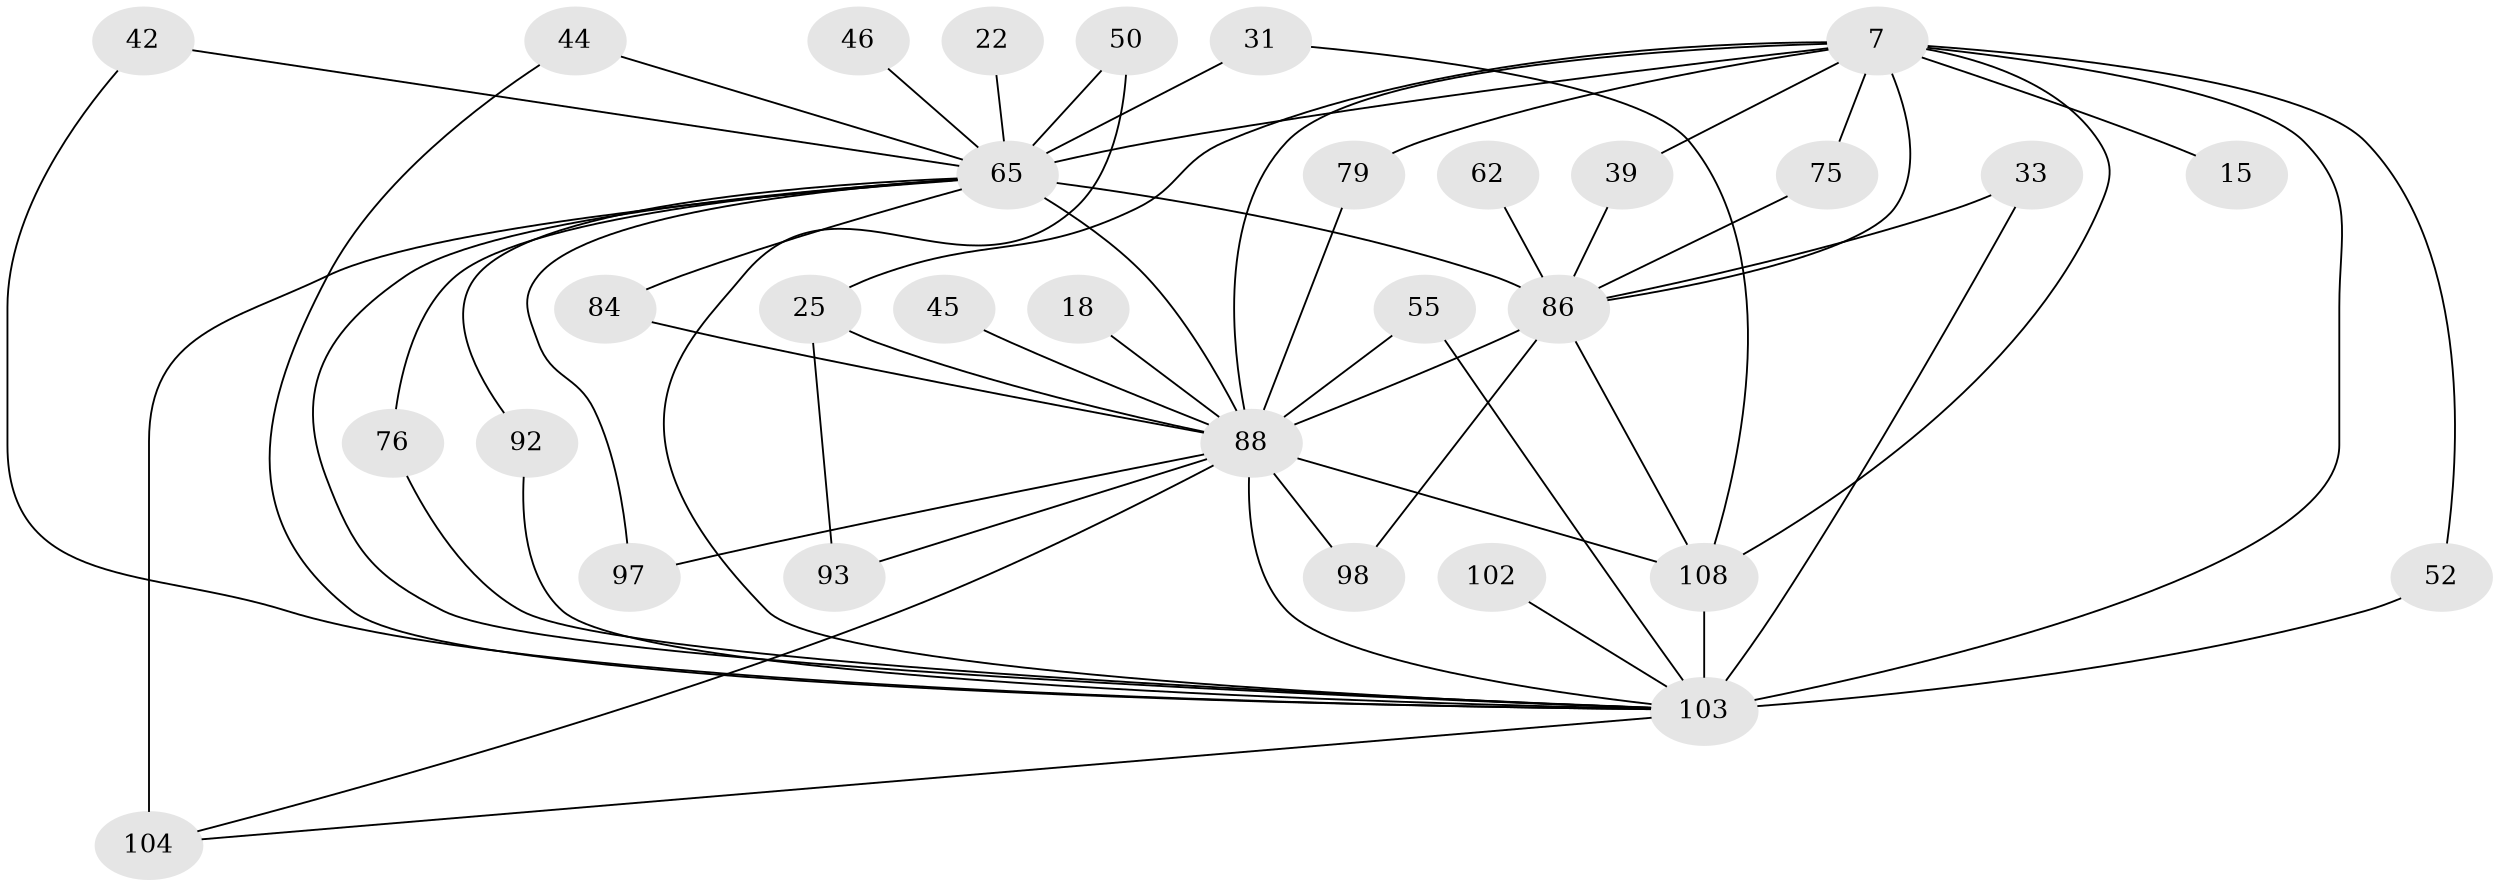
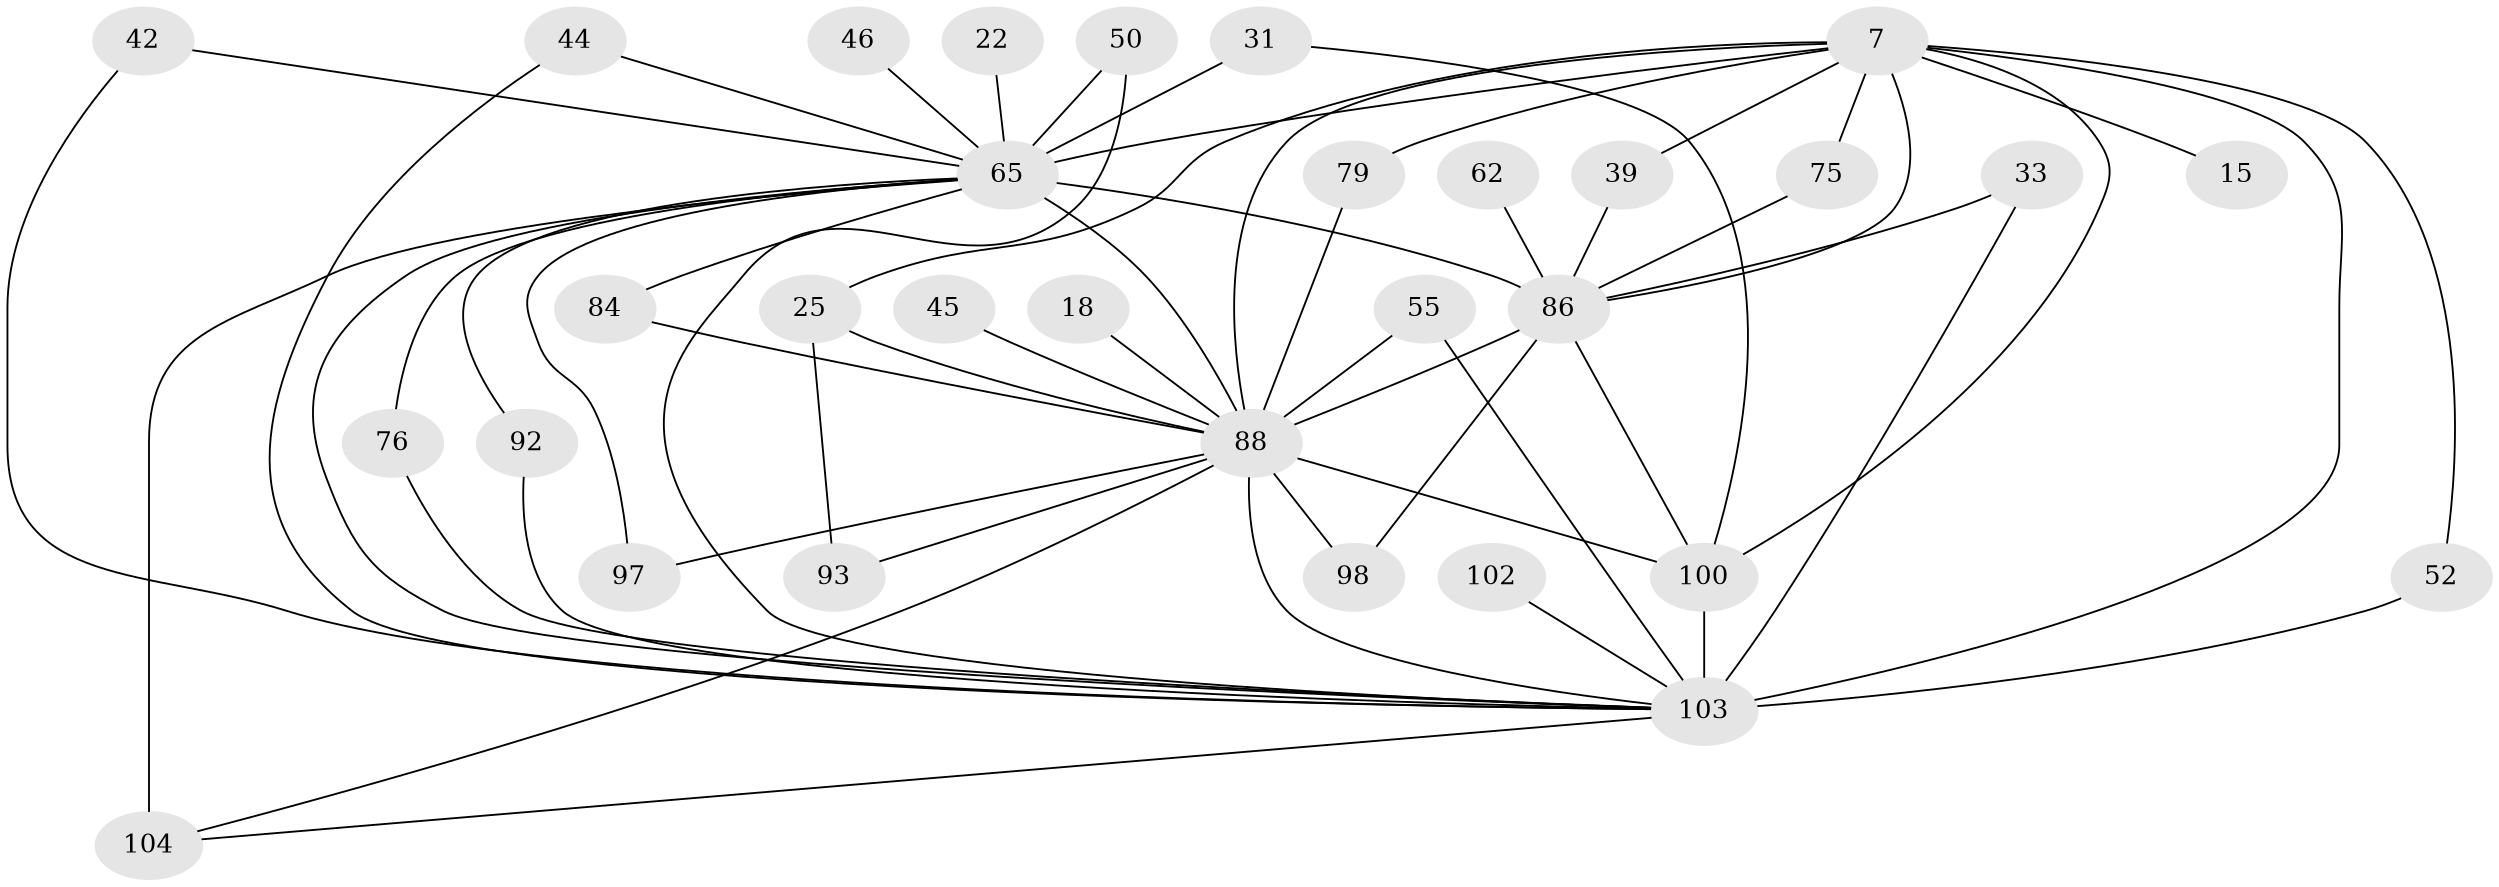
  graph {
    node [color=gray90 style=filled]
    7 [super="+2+5"]
    15
    25
    39
    52 [super="+11"]
    65 [super="+64"]
    75 [super="+54"]
    79 [super="+13"]
    86 [super="+40+78+60+35+80"]
    88 [super="+87+16+68"]
-   100 [super="+83+96+85" label=108]
+   100 [super="+83+96+85"]
    103 [super="+69+91+99+101"]
    93 [super="+37"]
    76 [super="+26+72"]
    84 [super="+63"]
    92
    97 [super="+19+67+89+81+77"]
    104 [super="+47+70"]
    98 [super="+90"]
    22
    31
    33
    42 [super="+23"]
    44
    45
    46
    50
    55
    n29 [label=18]
    62
    102
    7 -- 15 [weight=2]
    7 -- 25
    7 -- 39
    7 -- 52
    7 -- 65 [weight=10]
    7 -- 75
    7 -- 79 [weight=2]
    7 -- 86 [weight=3]
    7 -- 88 [weight=10]
    7 -- 100 [weight=3]
    7 -- 103 [weight=16]
    25 -- 88
    25 -- 93 [weight=2]
    39 -- 86
    52 -- 103 [weight=2]
    65 -- 86 [weight=8]
    65 -- 88 [weight=8]
    65 -- 103 [weight=4]
    65 -- 76 [weight=2]
    65 -- 84 [weight=2]
    65 -- 92
    65 -- 97 [weight=3]
    65 -- 104 [weight=3]
    75 -- 86 [weight=2]
    79 -- 88
    86 -- 88 [weight=6]
    86 -- 100 [weight=4]
    86 -- 98
    88 -- 100 [weight=3]
    88 -- 103 [weight=9]
    88 -- 93
    88 -- 97 [weight=5]
    88 -- 104
    88 -- 98 [weight=2]
    100 -- 103 [weight=4]
    103 -- 104
    76 -- 103 [weight=2]
    84 -- 88
    92 -- 103
    22 -- 65 [weight=2]
    31 -- 65 [weight=2]
    31 -- 100
    33 -- 86
    33 -- 103
    42 -- 65
    42 -- 103
    44 -- 65
    44 -- 103
    45 -- 88 [weight=2]
    46 -- 65
    50 -- 65
    50 -- 103
    55 -- 88
    55 -- 103
    n29 -- 88 [weight=2]
    62 -- 86 [weight=2]
    102 -- 103
  }
